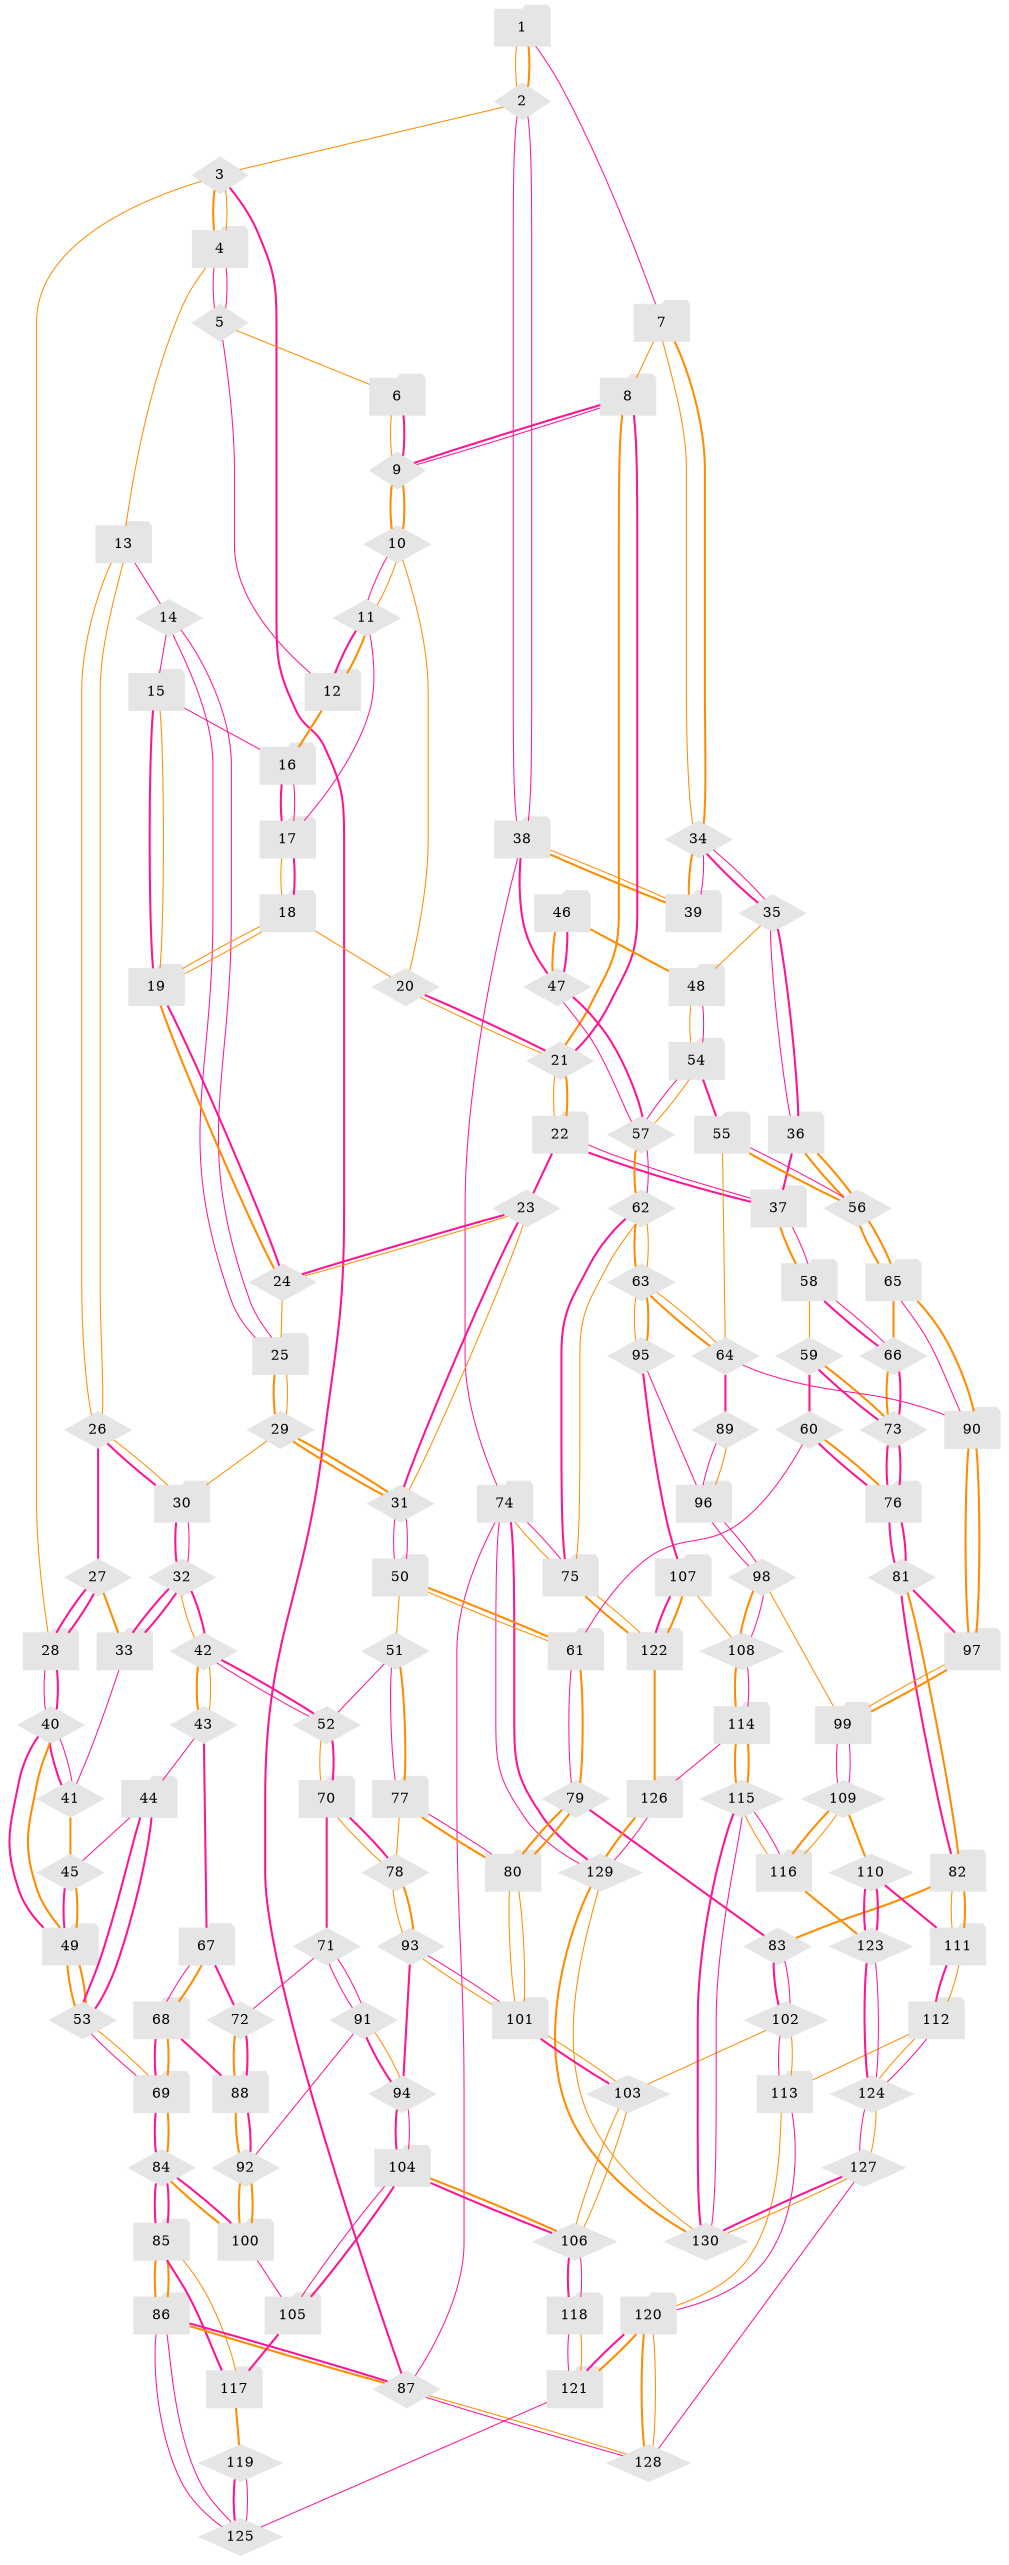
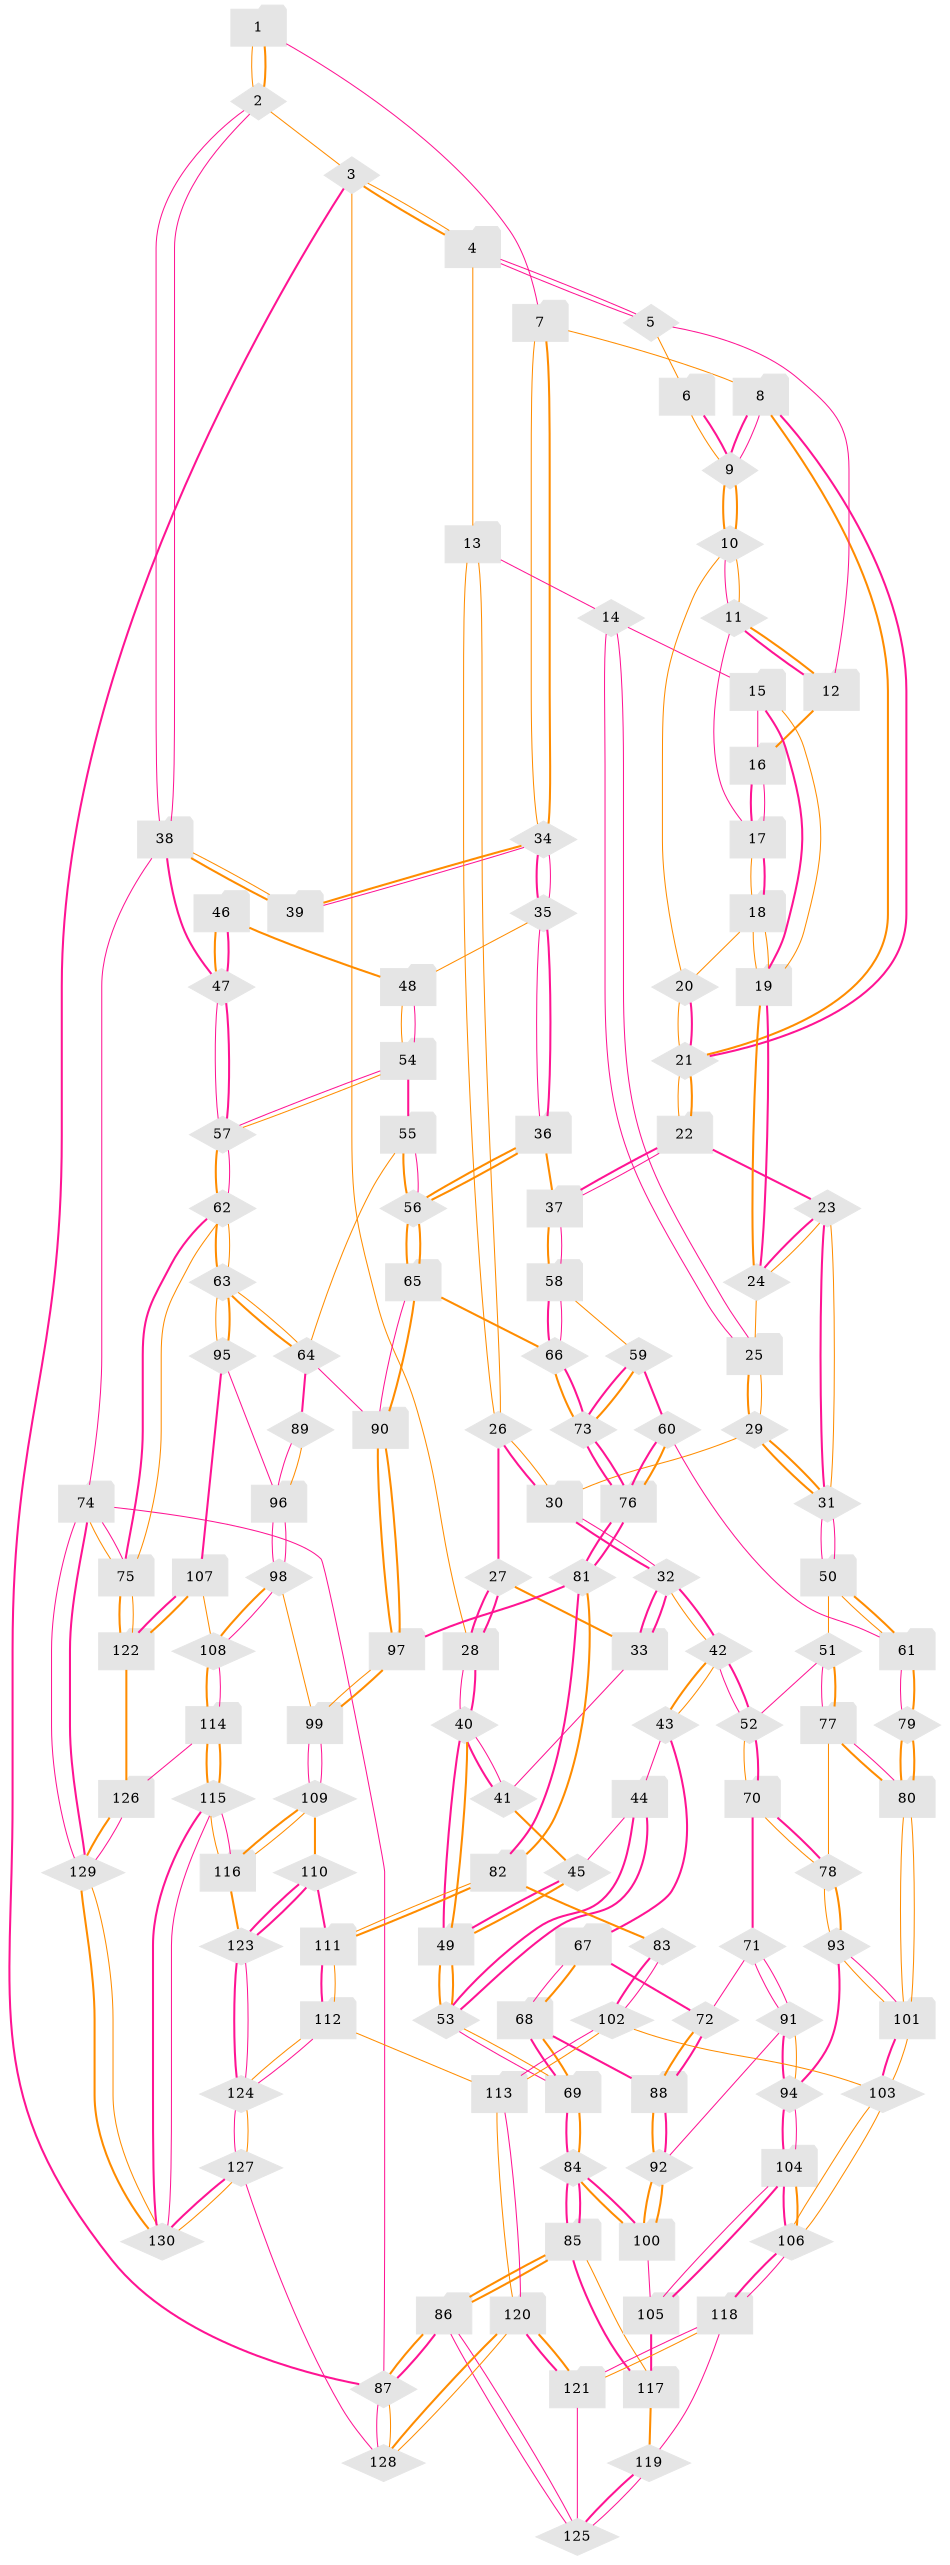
  graph {
    node [color=gray90 shape=diamond style=filled]
    edge [color=deeppink style=bold]
    1 [shape=folder]
    2
    7 [shape=folder]
    3
    38 [shape=folder]
    8 [shape=folder]
    34
    4 [shape=folder]
    28 [shape=folder]
    87
    74 [shape=folder]
    39 [shape=folder]
    47
    75 [shape=folder]
    129
    5
    13 [shape=folder]
    40
    128
    6 [shape=folder]
    12 [shape=folder]
    14
    26
    9
    16 [shape=folder]
    10
    21
    35
    22 [shape=folder]
    11
    20
    17 [shape=folder]
    18 [shape=folder]
    15 [shape=folder]
    25 [shape=folder]
    27
    30 [shape=folder]
    19 [shape=folder]
    29
    24
    23
    37 [shape=folder]
    31
    58 [shape=folder]
    50 [shape=folder]
    33 [shape=folder]
    32
    41
    49 [shape=folder]
    42
    51
    61 [shape=folder]
    43
    52
    45
    36 [shape=folder]
    48 [shape=folder]
    56
    54 [shape=folder]
    65 [shape=folder]
    59
    66
    57
    53
    44 [shape=folder]
    67 [shape=folder]
    70 [shape=folder]
    68 [shape=folder]
    72
    69 [shape=folder]
    46 [shape=folder]
    62
    55 [shape=folder]
    77 [shape=folder]
    79
    78
    80 [shape=folder]
    71
    84
    64
    89
    90 [shape=folder]
    63
    60
    73
    76 [shape=folder]
    81
    83
    95
    122 [shape=folder]
    96 [shape=folder]
    107 [shape=folder]
    97 [shape=folder]
    88 [shape=folder]
    92
    85 [shape=folder]
    100 [shape=folder]
    91
    93
    94
    130
    126 [shape=folder]
    82 [shape=folder]
    101 [shape=folder]
    102
    103
    111 [shape=folder]
    99 [shape=folder]
    112 [shape=folder]
    113 [shape=folder]
    86 [shape=folder]
    117 [shape=folder]
    105 [shape=folder]
    125
    119
    98
    104 [shape=folder]
    106
    108
    109
    114 [shape=folder]
    110
    116 [shape=folder]
    120 [shape=folder]
    118 [shape=folder]
    121 [shape=folder]
    115
    123
    124
    127
    1 -- 2 [color=darkorange style=solid]
    1 -- 2 [color=darkorange]
    1 -- 7 [style=solid]
    2 -- 3 [color=darkorange style=solid]
    2 -- 38 [style=solid]
    2 -- 38 [style=solid]
    7 -- 8 [color=darkorange style=solid]
    7 -- 34 [color=darkorange style=solid]
    7 -- 34 [color=darkorange]
    3 -- 4 [color=darkorange]
    3 -- 4 [color=darkorange style=solid]
    3 -- 28 [color=darkorange style=solid]
    3 -- 87
    38 -- 74 [style=solid]
    38 -- 39 [color=darkorange]
    38 -- 39 [color=darkorange style=solid]
    38 -- 47
    8 -- 9
    8 -- 9 [style=solid]
    8 -- 21 [color=darkorange]
    8 -- 21
    34 -- 39 [color=darkorange]
    34 -- 39 [style=solid]
    34 -- 35
    34 -- 35 [style=solid]
    4 -- 5 [style=solid]
    4 -- 5 [style=solid]
    4 -- 13 [color=darkorange style=solid]
    28 -- 40 [style=solid]
    28 -- 40
    87 -- 128 [style=solid]
    87 -- 128 [color=darkorange style=solid]
    74 -- 87 [style=solid]
    74 -- 75 [color=darkorange style=solid]
    74 -- 75 [style=solid]
    74 -- 129 [style=solid]
    74 -- 129
    47 -- 57 [style=solid]
    47 -- 57
    75 -- 122 [color=darkorange]
    75 -- 122 [color=darkorange style=solid]
    129 -- 130 [color=darkorange]
    129 -- 130 [color=darkorange style=solid]
    5 -- 6 [color=darkorange style=solid]
    5 -- 12 [style=solid]
    13 -- 14 [style=solid]
    13 -- 26 [color=darkorange style=solid]
    13 -- 26 [color=darkorange style=solid]
    40 -- 41
    40 -- 41 [style=solid]
    40 -- 49
    40 -- 49 [color=darkorange]
    6 -- 9 [color=darkorange style=solid]
    6 -- 9
    12 -- 16 [color=darkorange]
    14 -- 15 [style=solid]
    14 -- 25 [style=solid]
    14 -- 25 [style=solid]
    26 -- 27
    26 -- 30
    26 -- 30 [color=darkorange style=solid]
    9 -- 10 [color=darkorange]
    9 -- 10 [color=darkorange]
    16 -- 17
    16 -- 17 [style=solid]
    10 -- 11 [style=solid]
    10 -- 11 [color=darkorange style=solid]
    10 -- 20 [color=darkorange style=solid]
    21 -- 22 [color=darkorange style=solid]
    21 -- 22 [color=darkorange]
    35 -- 36 [style=solid]
    35 -- 36
    35 -- 48 [color=darkorange style=solid]
    22 -- 23
    22 -- 37
    22 -- 37 [style=solid]
    11 -- 12
    11 -- 12 [color=darkorange]
    11 -- 17 [style=solid]
    20 -- 21 [color=darkorange style=solid]
    20 -- 21
    17 -- 18 [color=darkorange style=solid]
    17 -- 18
    18 -- 20 [color=darkorange style=solid]
    18 -- 19 [color=darkorange style=solid]
    18 -- 19 [color=darkorange style=solid]
    15 -- 16 [style=solid]
    15 -- 19
    15 -- 19 [color=darkorange style=solid]
    25 -- 29 [color=darkorange]
    25 -- 29 [color=darkorange style=solid]
    27 -- 28
    27 -- 28
    27 -- 33 [color=darkorange]
    30 -- 32
    30 -- 32 [style=solid]
    19 -- 24 [color=darkorange]
    19 -- 24
    29 -- 30 [color=darkorange style=solid]
    29 -- 31 [color=darkorange]
    29 -- 31 [color=darkorange]
    24 -- 25 [color=darkorange style=solid]
    23 -- 24
    23 -- 24 [color=darkorange style=solid]
    23 -- 31
    23 -- 31 [color=darkorange style=solid]
    37 -- 58 [color=darkorange]
    37 -- 58 [style=solid]
    31 -- 50 [style=solid]
    31 -- 50 [style=solid]
    58 -- 59 [color=darkorange style=solid]
    58 -- 66
    58 -- 66 [style=solid]
    50 -- 51 [color=darkorange style=solid]
    50 -- 61 [color=darkorange style=solid]
    50 -- 61 [color=darkorange]
    33 -- 41 [style=solid]
    32 -- 33
    32 -- 33
    32 -- 42 [color=darkorange style=solid]
    32 -- 42
    41 -- 45 [color=darkorange]
    49 -- 53 [color=darkorange]
    49 -- 53 [color=darkorange]
    42 -- 43 [color=darkorange]
    42 -- 43 [color=darkorange style=solid]
    42 -- 52 [style=solid]
    42 -- 52
    51 -- 52 [style=solid]
    51 -- 77 [style=solid]
    51 -- 77 [color=darkorange]
    61 -- 79 [style=solid]
    61 -- 79 [color=darkorange]
    43 -- 44 [style=solid]
    43 -- 67
    52 -- 70 [color=darkorange style=solid]
    52 -- 70
    45 -- 49
    45 -- 49 [color=darkorange]
-   36 -- 37
+   36 -- 37 [color=darkorange]
    36 -- 56 [color=darkorange]
    36 -- 56 [color=darkorange]
    48 -- 54 [color=darkorange style=solid]
    48 -- 54 [style=solid]
    56 -- 65 [color=darkorange]
    56 -- 65 [color=darkorange]
    54 -- 57 [style=solid]
    54 -- 57 [color=darkorange style=solid]
    54 -- 55
    65 -- 66 [color=darkorange]
    65 -- 90 [style=solid]
    65 -- 90 [color=darkorange]
    59 -- 60
    59 -- 73
    59 -- 73 [color=darkorange]
    66 -- 73 [color=darkorange]
    66 -- 73
    57 -- 62 [color=darkorange]
    57 -- 62 [style=solid]
    53 -- 69 [style=solid]
    53 -- 69 [color=darkorange style=solid]
    44 -- 45 [style=solid]
    44 -- 53
    44 -- 53
    67 -- 68 [style=solid]
    67 -- 68 [color=darkorange]
    67 -- 72
    70 -- 78 [color=darkorange style=solid]
    70 -- 78
    70 -- 71
    68 -- 69
    68 -- 69 [color=darkorange]
    68 -- 88
    72 -- 88 [color=darkorange]
    72 -- 88
    69 -- 84
    69 -- 84 [color=darkorange]
    46 -- 47 [color=darkorange]
    46 -- 47
    46 -- 48 [color=darkorange]
    62 -- 75
    62 -- 75 [color=darkorange style=solid]
    62 -- 63 [color=darkorange]
    62 -- 63 [color=darkorange style=solid]
    55 -- 56 [color=darkorange]
    55 -- 56 [style=solid]
    55 -- 64 [color=darkorange style=solid]
    77 -- 78 [color=darkorange style=solid]
    77 -- 80 [color=darkorange]
    77 -- 80 [style=solid]
    79 -- 80 [color=darkorange]
    79 -- 80 [color=darkorange]
-   79 -- 83
    78 -- 93 [color=darkorange style=solid]
    78 -- 93 [color=darkorange]
    80 -- 101 [color=darkorange style=solid]
    80 -- 101 [color=darkorange style=solid]
    71 -- 72 [style=solid]
    71 -- 91 [style=solid]
    71 -- 91 [style=solid]
    84 -- 85
    84 -- 85
    84 -- 100 [color=darkorange]
    84 -- 100
    64 -- 89
    64 -- 90 [style=solid]
    89 -- 96 [style=solid]
    89 -- 96 [color=darkorange style=solid]
    90 -- 97 [color=darkorange]
    90 -- 97 [color=darkorange]
    63 -- 64 [color=darkorange]
    63 -- 64 [color=darkorange style=solid]
    63 -- 95 [color=darkorange style=solid]
    63 -- 95 [color=darkorange]
    60 -- 61 [style=solid]
    60 -- 76
    60 -- 76 [color=darkorange]
    73 -- 76
    73 -- 76
    76 -- 81
    76 -- 81
    81 -- 97
    81 -- 82
    81 -- 82 [color=darkorange]
    83 -- 102
    83 -- 102 [style=solid]
    95 -- 96 [style=solid]
    95 -- 107
    122 -- 126 [color=darkorange]
    96 -- 98 [style=solid]
    96 -- 98 [style=solid]
    107 -- 122
    107 -- 122 [color=darkorange]
    107 -- 108 [color=darkorange style=solid]
    97 -- 99 [color=darkorange style=solid]
    97 -- 99 [color=darkorange]
    88 -- 92 [color=darkorange]
    88 -- 92
    92 -- 100 [color=darkorange]
    92 -- 100 [color=darkorange]
    85 -- 86 [color=darkorange]
    85 -- 86 [color=darkorange]
    85 -- 117
    85 -- 117 [color=darkorange style=solid]
    100 -- 105 [style=solid]
    91 -- 92 [style=solid]
    91 -- 94
    91 -- 94 [color=darkorange style=solid]
    93 -- 94
    93 -- 101 [color=darkorange style=solid]
    93 -- 101 [style=solid]
    94 -- 104
    94 -- 104 [style=solid]
    126 -- 129 [color=darkorange]
    126 -- 129 [style=solid]
    82 -- 83 [color=darkorange]
    82 -- 111 [color=darkorange style=solid]
    82 -- 111 [color=darkorange]
    101 -- 103
    101 -- 103 [color=darkorange style=solid]
    102 -- 103 [color=darkorange style=solid]
    102 -- 113 [style=solid]
    102 -- 113 [color=darkorange style=solid]
    103 -- 106 [color=darkorange style=solid]
    103 -- 106 [color=darkorange style=solid]
    111 -- 112
    111 -- 112 [color=darkorange style=solid]
    99 -- 109 [style=solid]
    99 -- 109 [style=solid]
    112 -- 113 [color=darkorange style=solid]
    112 -- 124 [color=darkorange style=solid]
    112 -- 124 [style=solid]
    113 -- 120 [color=darkorange style=solid]
    113 -- 120 [style=solid]
    86 -- 87 [color=darkorange]
    86 -- 87
    86 -- 125 [style=solid]
    86 -- 125 [style=solid]
    117 -- 119 [color=darkorange]
    105 -- 117
    119 -- 125
    119 -- 125 [style=solid]
    98 -- 99 [color=darkorange style=solid]
    98 -- 108 [color=darkorange]
    98 -- 108 [style=solid]
    104 -- 105 [style=solid]
    104 -- 105
    104 -- 106
    104 -- 106 [color=darkorange]
    106 -- 118
    106 -- 118 [style=solid]
    108 -- 114 [color=darkorange]
    108 -- 114 [style=solid]
    109 -- 110 [color=darkorange]
    109 -- 116 [color=darkorange]
    109 -- 116 [color=darkorange style=solid]
    114 -- 126 [style=solid]
    114 -- 115 [color=darkorange]
    114 -- 115 [color=darkorange]
    110 -- 111
    110 -- 123
    110 -- 123
    116 -- 123 [color=darkorange]
    120 -- 128 [color=darkorange]
    120 -- 128 [color=darkorange style=solid]
    120 -- 121
    120 -- 121 [color=darkorange]
+   118 -- 119 [style=solid]
    118 -- 121 [style=solid]
    118 -- 121 [color=darkorange style=solid]
    121 -- 125 [style=solid]
    115 -- 130
    115 -- 130 [style=solid]
    115 -- 116 [color=darkorange style=solid]
    115 -- 116 [style=solid]
    123 -- 124
    123 -- 124 [style=solid]
    124 -- 127 [style=solid]
    124 -- 127 [color=darkorange style=solid]
    127 -- 128 [style=solid]
    127 -- 130
    127 -- 130 [color=darkorange style=solid]
  }
